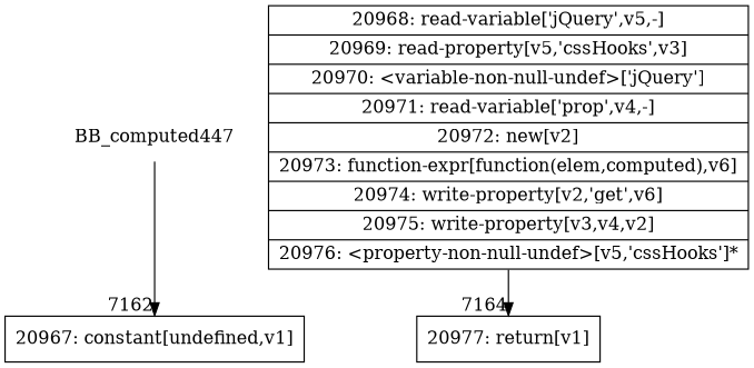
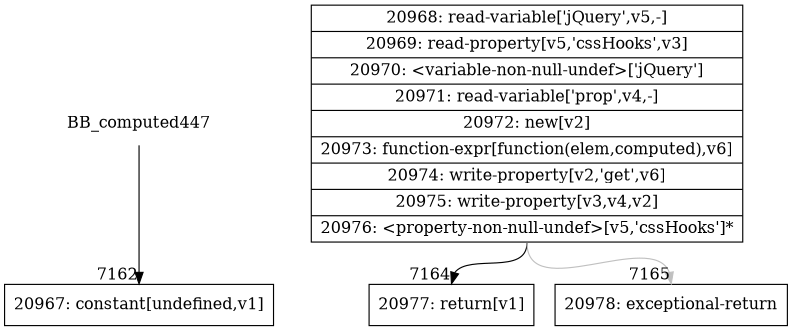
  digraph {
    rankdir=TD
    node [shape=record]
    edge [headport=n tailport=s]
    n1 [label=BB_computed447 shape=none]
    n2 [label="{20967: constant[undefined,v1]}"]
    n3 [label="{20968: read-variable['jQuery',v5,-]|20969: read-property[v5,'cssHooks',v3]|20970: \<variable-non-null-undef\>['jQuery']|20971: read-variable['prop',v4,-]|20972: new[v2]|20973: function-expr[function(elem,computed),v6]|20974: write-property[v2,'get',v6]|20975: write-property[v3,v4,v2]|20976: \<property-non-null-undef\>[v5,'cssHooks']*}"]
    n4 [label="{20977: return[v1]}"]
+   n5 [label="{20978: exceptional-return}"]
    n1 -> n2 [headlabel="    7162"]
    n3 -> n4 [headlabel="      7164"]
+   n3 -> n5 [color=gray headlabel="      7165"]
  }
